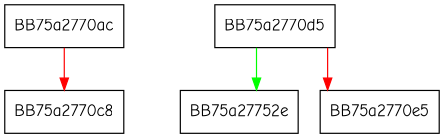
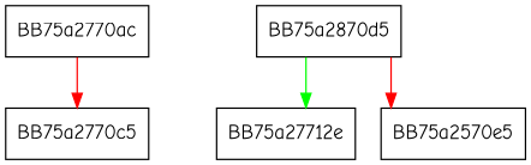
  digraph {
    fontname="Comic Neue"
    splines=ortho
    node [fontname="Comic Neue" shape=box]
    edge [color=red fontname="Comic Neue"]
    BB75a2770ac
-   BB75a2770c8
-   BB75a2770d5
-   BB75a27712e [label=BB75a27752e]
-   BB75a2770e5
+   BB75a2770c8 [label=BB75a2770c5]
+   BB75a2770d5 [label=BB75a2870d5]
+   BB75a27712e
+   BB75a2770e5 [label=BB75a2570e5]
    BB75a2770ac -> BB75a2770c8
    BB75a2770d5 -> BB75a27712e [color=green]
    BB75a2770d5 -> BB75a2770e5
  }
